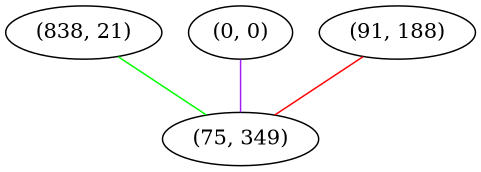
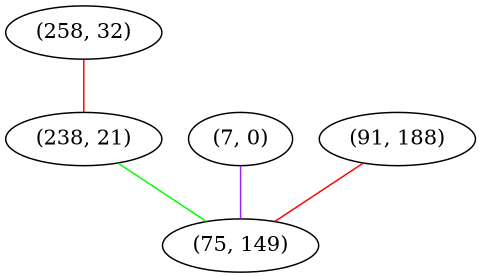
  graph {
    edge [color=red weight=1]
-   "(238, 21)" [label="(838, 21)"]
-   "(75, 149)" [label="(75, 349)"]
-   "(0, 0)"
+   "(258, 32)"
+   "(238, 21)"
+   "(75, 149)"
+   "(0, 0)" [label="(7, 0)"]
    n5 [label="(91, 188)"]
+   "(258, 32)" -- "(238, 21)"
    "(238, 21)" -- "(75, 149)" [color=green weight=2]
    "(0, 0)" -- "(75, 149)" [color=purple weight=4]
    n5 -- "(75, 149)"
  }
